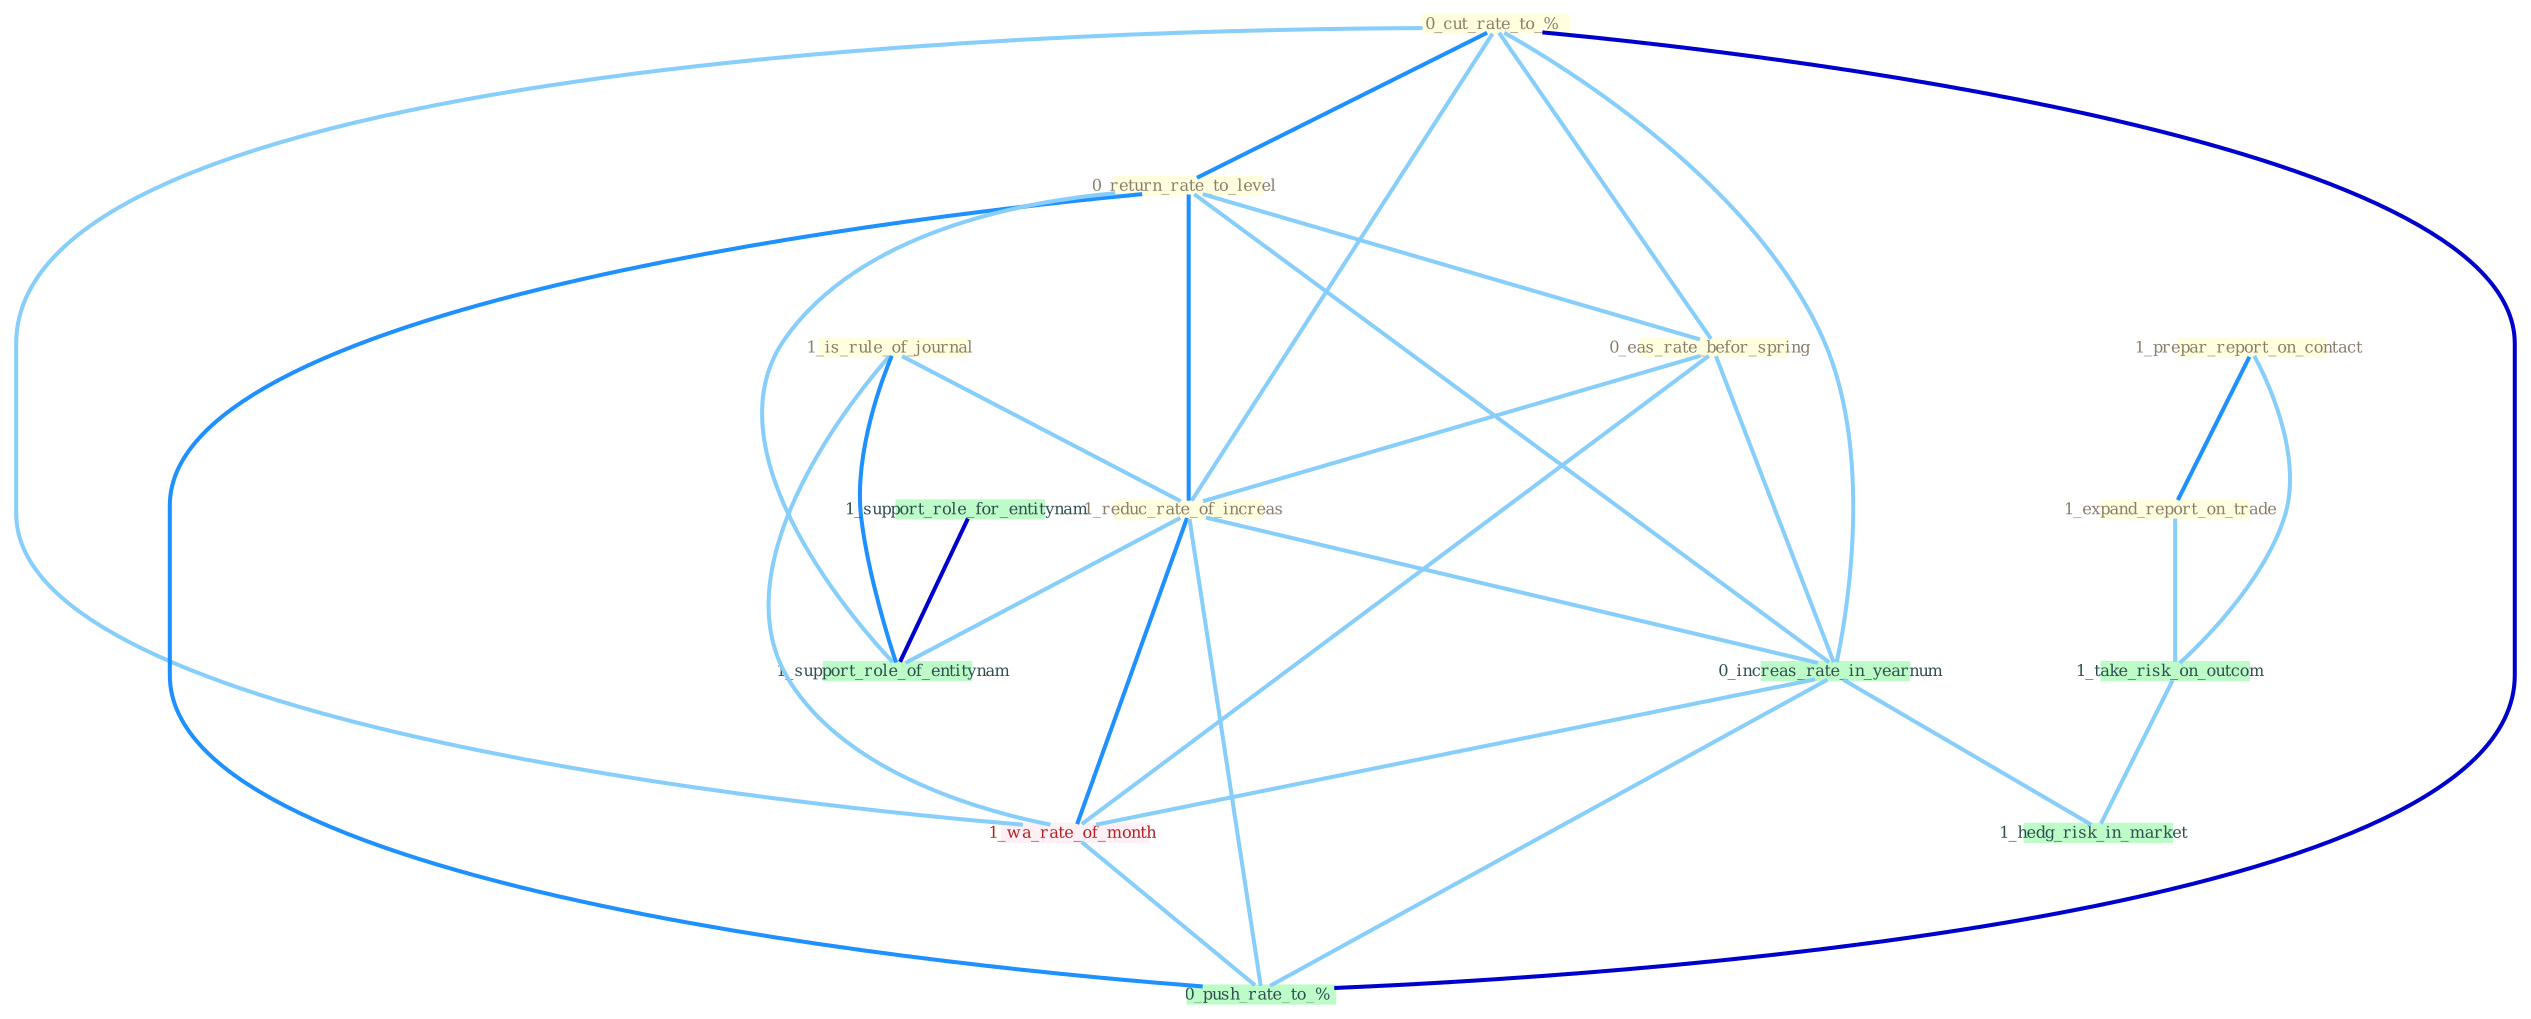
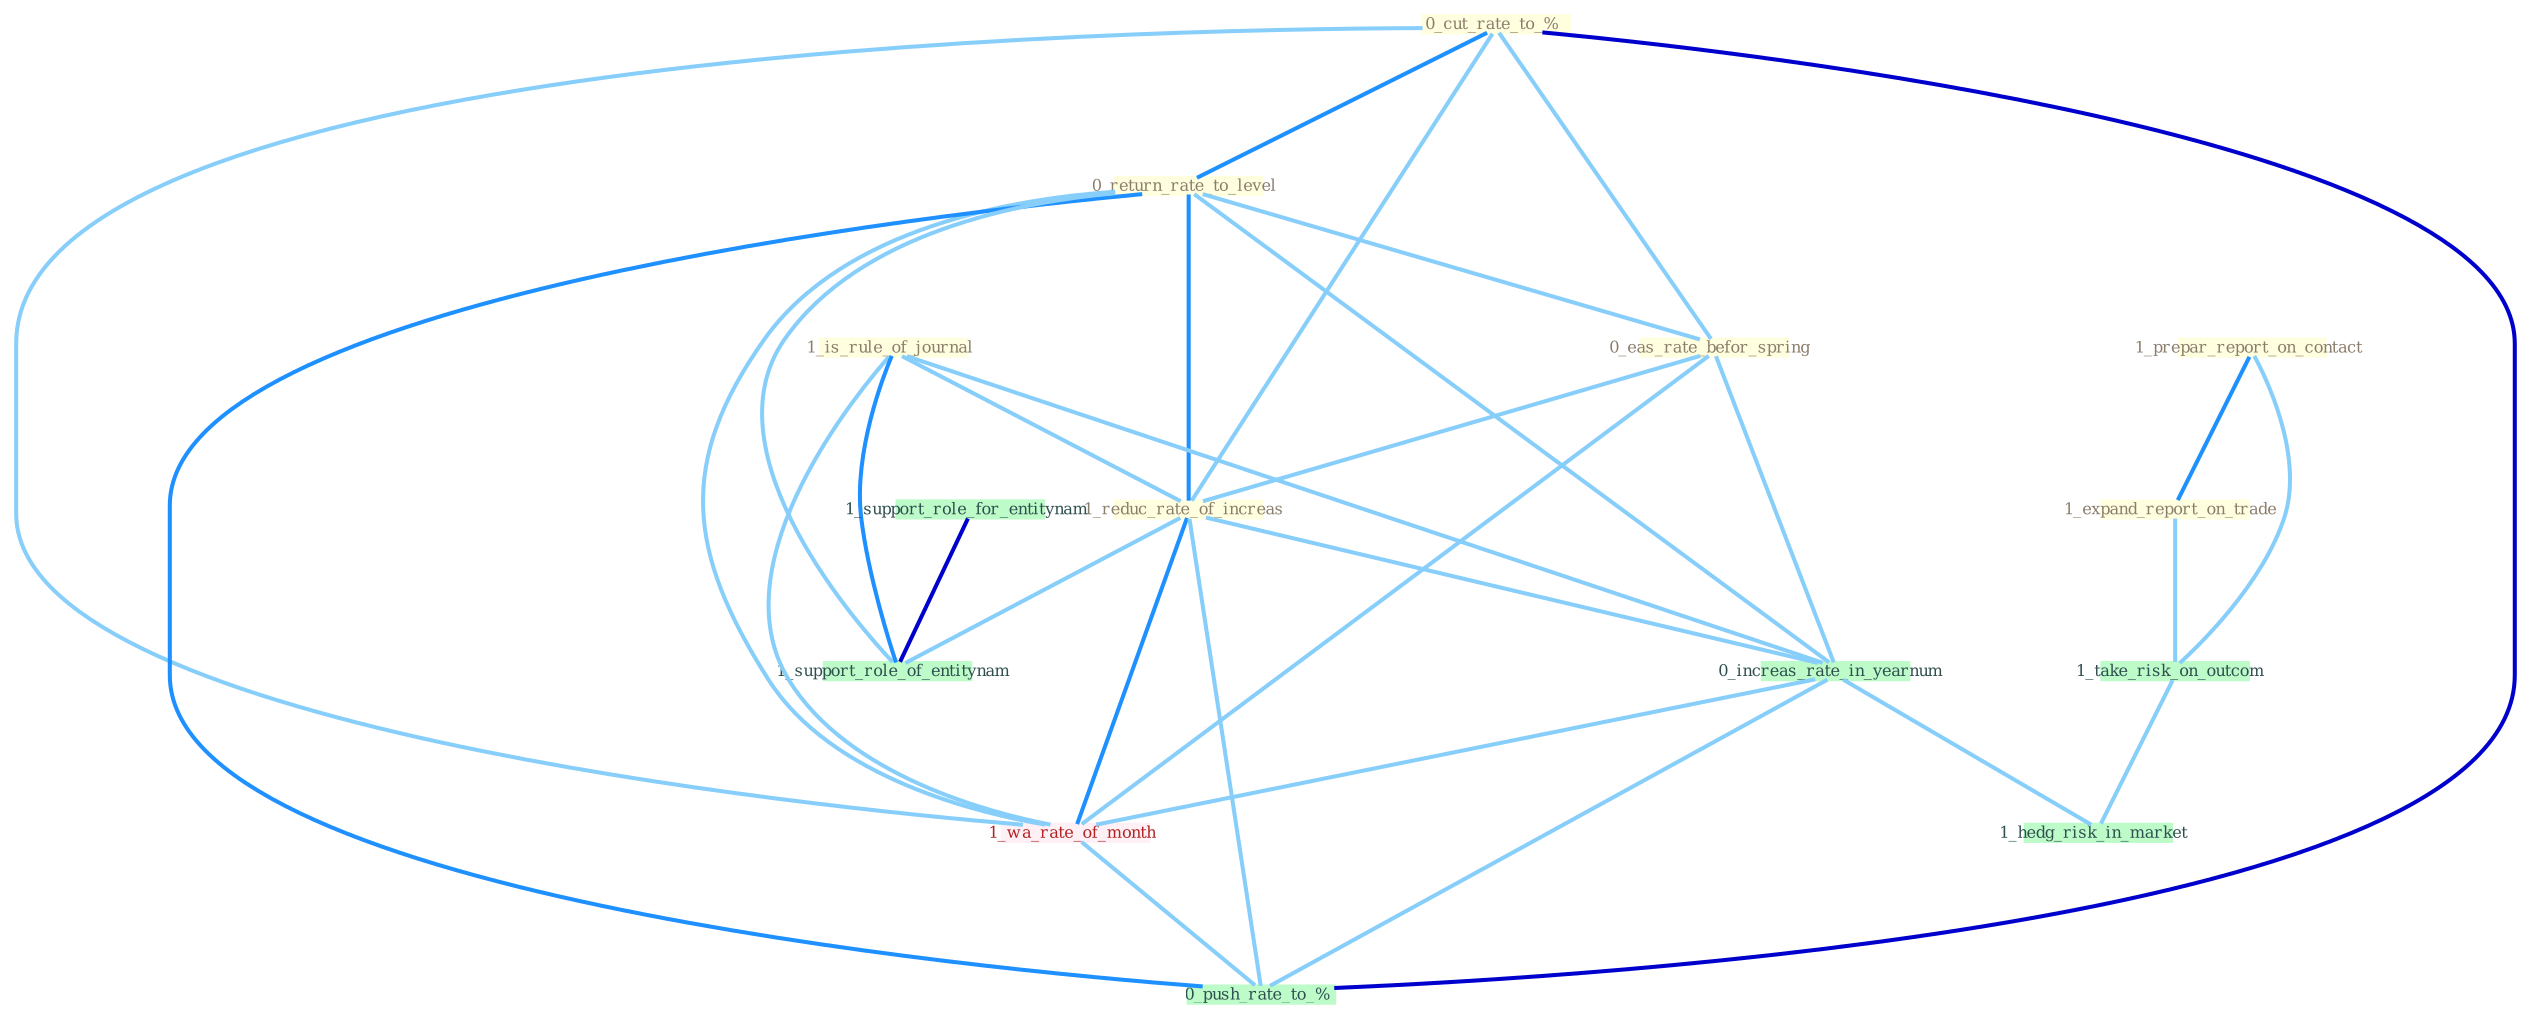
  graph {
    node [color="#ffffe0" fixedsize=true fontcolor="#8b7d6b" fontsize=4 shape=polygon style=filled]
    edge [color="#87cefa" w=1]
    "0_cut_rate_to_% " [height=.06 width=.5]
    "0_return_rate_to_level " [height=.06 width=.5]
    "1_is_rule_of_journal " [height=.06 width=.5]
    "1_prepar_report_on_contact " [height=.06 width=.5]
    "0_eas_rate_befor_spring " [height=.06 width=.5]
    "1_reduc_rate_of_increas " [height=.06 width=.5]
    "1_expand_report_on_trade " [height=.06 width=.5]
    "1_wa_rate_of_month " [color="#fff0f5" fontcolor="#b22222" height=.06 width=.5]
    "0_increas_rate_in_yearnum " [color="#BDFCC9" fontcolor="#2f4f4f" height=.06 width=.5]
    "0_push_rate_to_% " [color="#BDFCC9" fontcolor="#2f4f4f" height=.06 width=.5]
    "1_support_role_of_entitynam " [color="#BDFCC9" fontcolor="#2f4f4f" height=.06 width=.5]
    "1_take_risk_on_outcom " [color="#BDFCC9" fontcolor="#2f4f4f" height=.06 width=.5]
    "1_hedg_risk_in_market " [color="#BDFCC9" fontcolor="#2f4f4f" height=.06 width=.5]
    "1_support_role_for_entitynam " [color="#BDFCC9" fontcolor="#2f4f4f" height=.06 width=.5]
    subgraph sub_1 {
      "0_cut_rate_to_% "
      "0_return_rate_to_level "
      "1_is_rule_of_journal "
      "1_prepar_report_on_contact "
      "0_eas_rate_befor_spring "
      "1_reduc_rate_of_increas "
      "1_expand_report_on_trade "
    }
    subgraph sub_2 {
      "1_wa_rate_of_month "
    }
    "0_cut_rate_to_% " -- "0_return_rate_to_level " [color="#1e90ff" w=2]
    "0_cut_rate_to_% " -- "0_eas_rate_befor_spring "
    "0_cut_rate_to_% " -- "1_reduc_rate_of_increas "
    "0_cut_rate_to_% " -- "1_wa_rate_of_month "
-   "0_cut_rate_to_% " -- "0_increas_rate_in_yearnum "
+   "1_is_rule_of_journal " -- "0_increas_rate_in_yearnum "
    "0_cut_rate_to_% " -- "0_push_rate_to_% " [color="#0000cd" w=3]
    "0_return_rate_to_level " -- "0_eas_rate_befor_spring "
    "0_return_rate_to_level " -- "1_reduc_rate_of_increas " [color="#1e90ff"]
+   "0_return_rate_to_level " -- "1_wa_rate_of_month "
    "0_return_rate_to_level " -- "0_increas_rate_in_yearnum "
    "0_return_rate_to_level " -- "0_push_rate_to_% " [color="#1e90ff" w=2]
    "0_return_rate_to_level " -- "1_support_role_of_entitynam "
    "1_is_rule_of_journal " -- "1_reduc_rate_of_increas "
    "1_is_rule_of_journal " -- "1_wa_rate_of_month "
    "1_is_rule_of_journal " -- "1_support_role_of_entitynam " [color="#1e90ff"]
    "1_prepar_report_on_contact " -- "1_expand_report_on_trade " [color="#1e90ff" w=2]
    "1_prepar_report_on_contact " -- "1_take_risk_on_outcom "
    "0_eas_rate_befor_spring " -- "1_reduc_rate_of_increas "
    "0_eas_rate_befor_spring " -- "1_wa_rate_of_month "
    "0_eas_rate_befor_spring " -- "0_increas_rate_in_yearnum "
    "1_reduc_rate_of_increas " -- "1_wa_rate_of_month " [color="#1e90ff" w=2]
    "1_reduc_rate_of_increas " -- "0_increas_rate_in_yearnum "
    "1_reduc_rate_of_increas " -- "0_push_rate_to_% "
    "1_reduc_rate_of_increas " -- "1_support_role_of_entitynam "
    "1_expand_report_on_trade " -- "1_take_risk_on_outcom "
    "1_wa_rate_of_month " -- "0_push_rate_to_% "
    "0_increas_rate_in_yearnum " -- "1_wa_rate_of_month "
    "0_increas_rate_in_yearnum " -- "0_push_rate_to_% "
    "0_increas_rate_in_yearnum " -- "1_hedg_risk_in_market "
    "1_take_risk_on_outcom " -- "1_hedg_risk_in_market "
    "1_support_role_for_entitynam " -- "1_support_role_of_entitynam " [color="#0000cd" w=3]
  }
